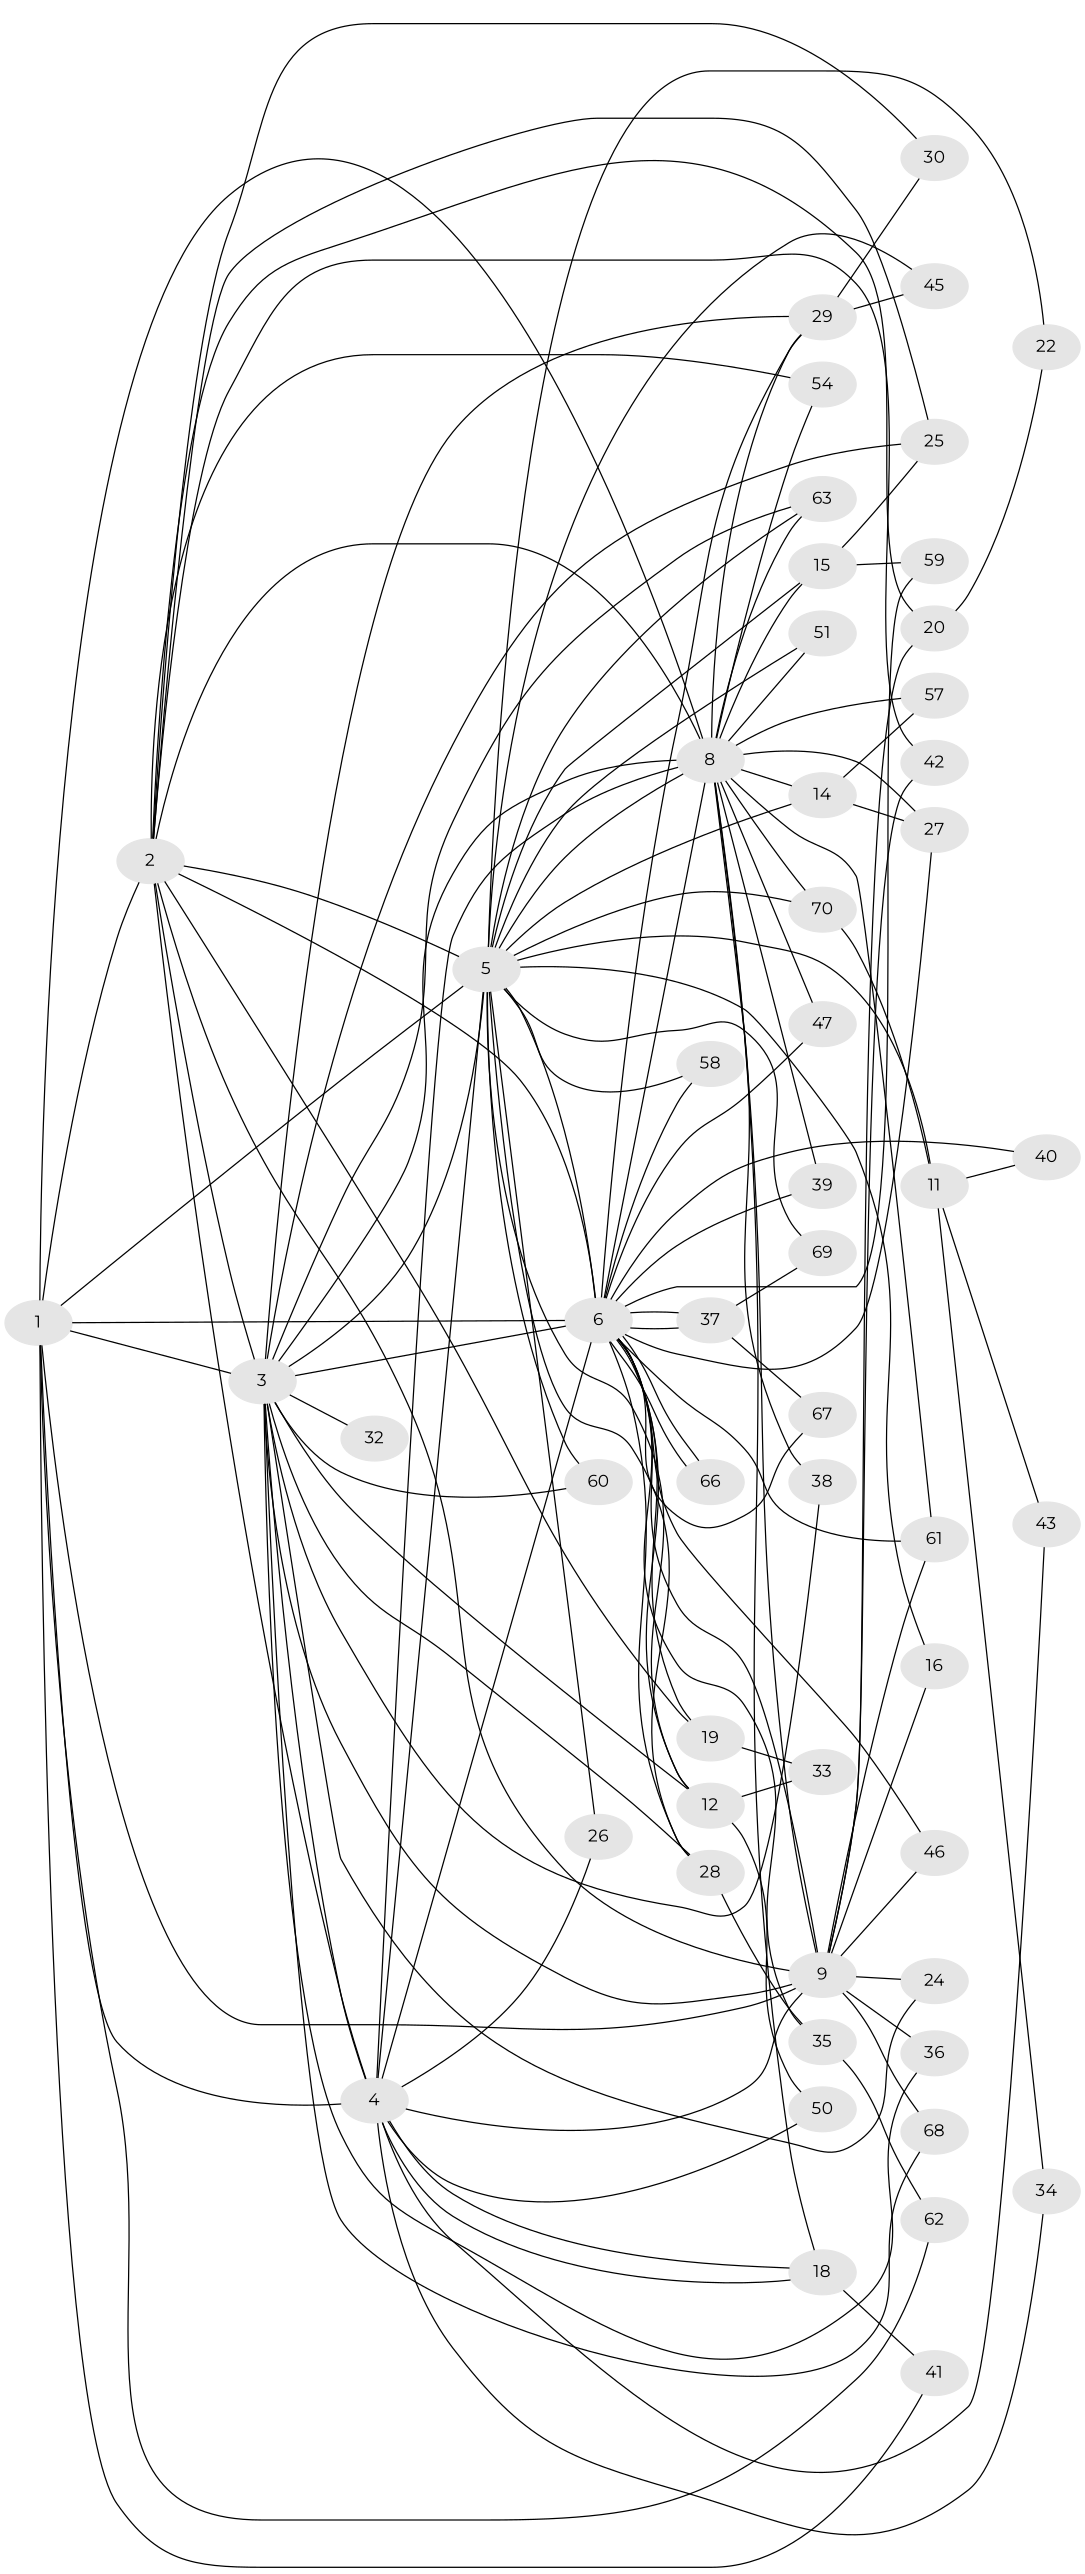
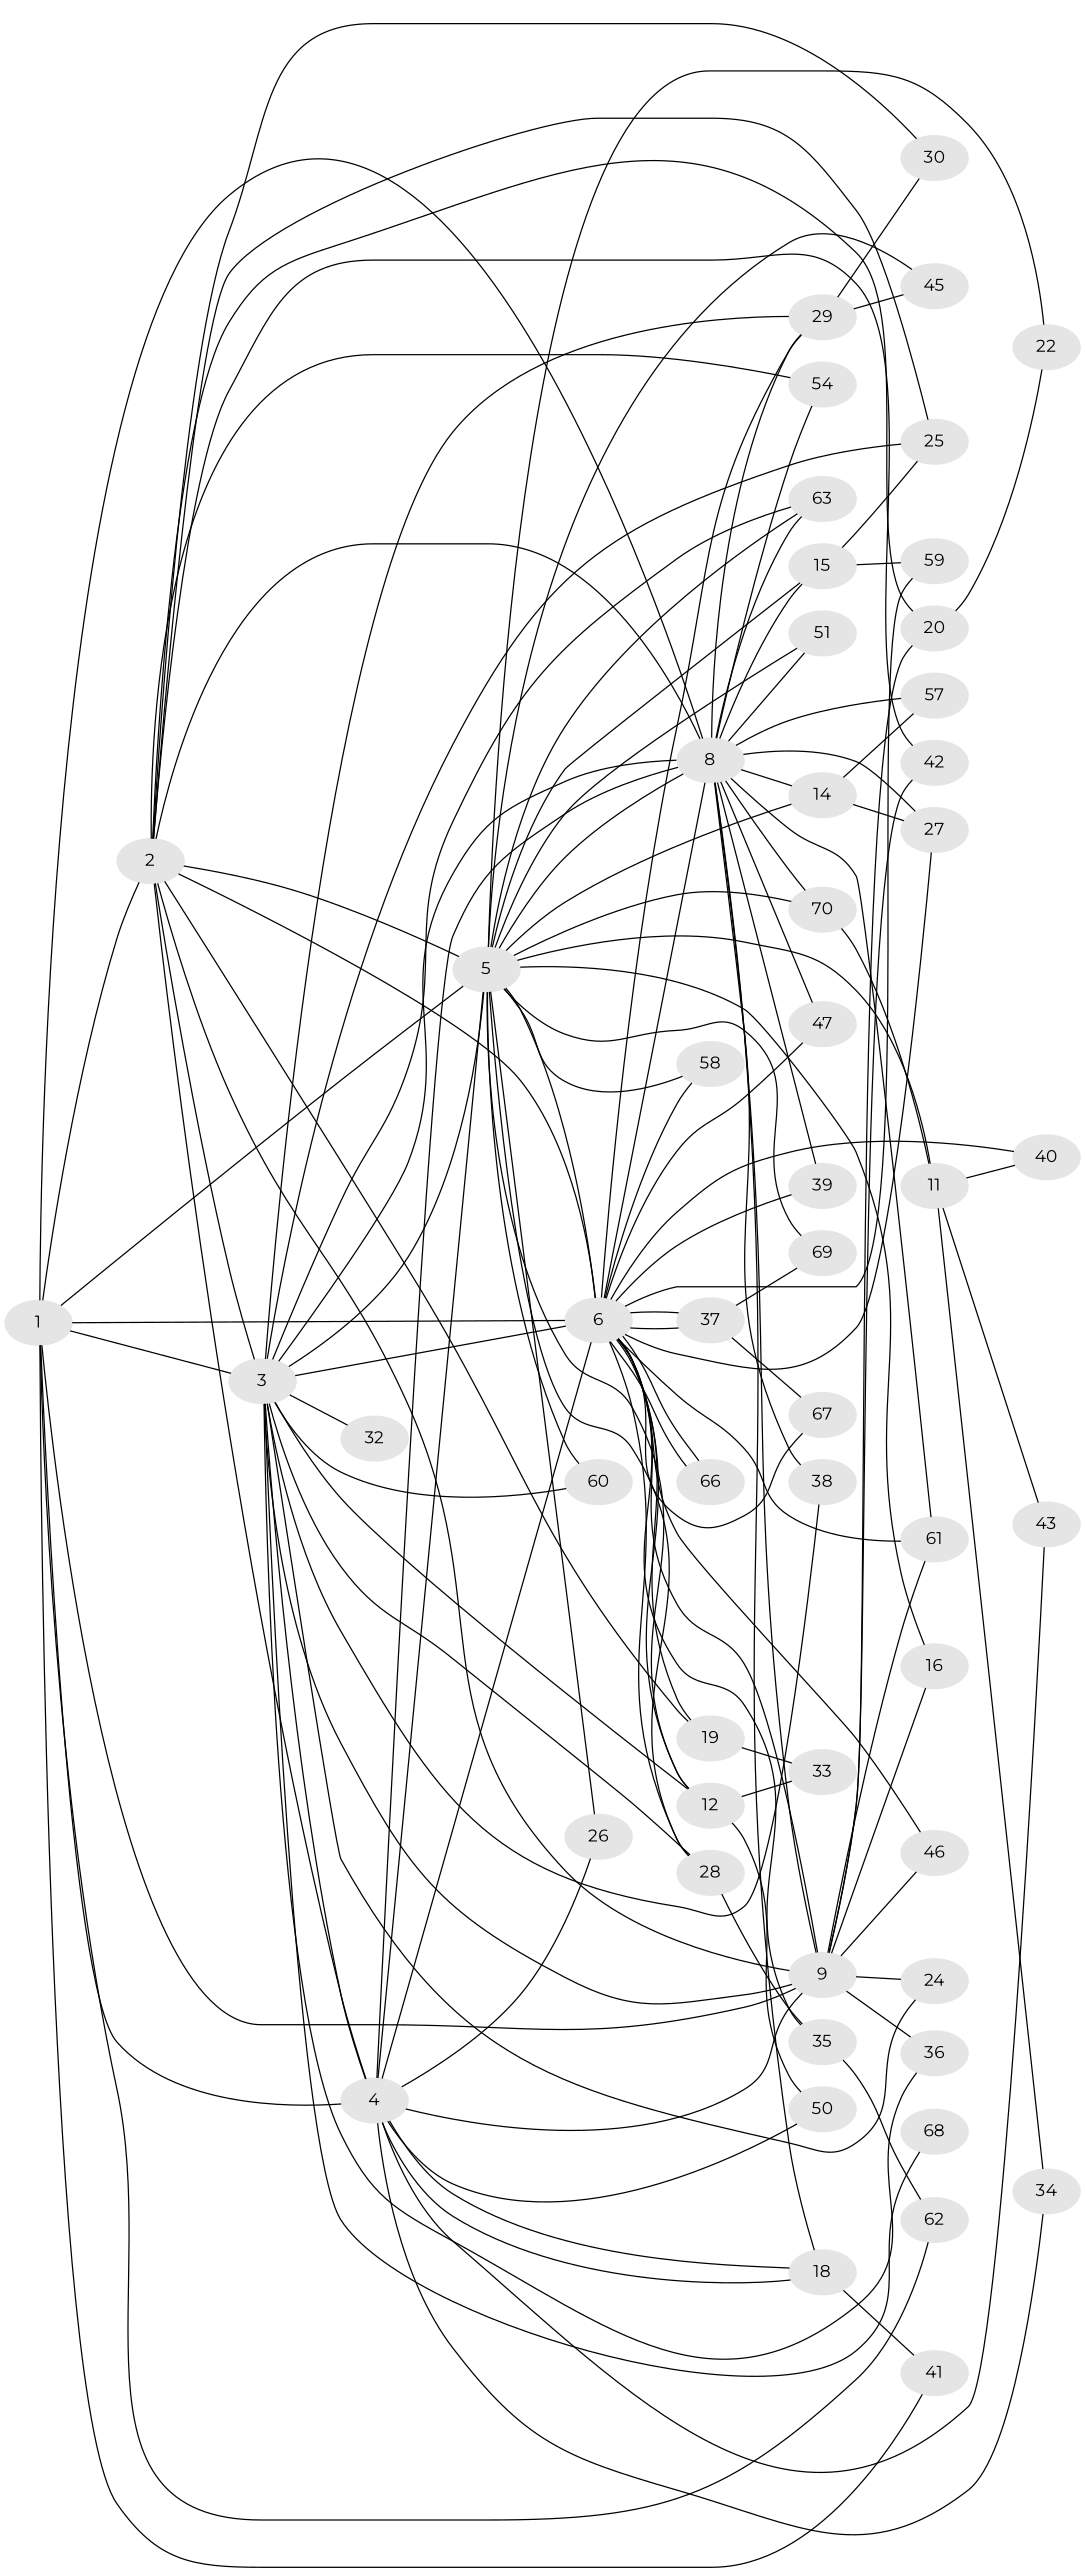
  graph {
    fontname=Montserrat
    rankdir=LR
    node [color=gray90 fontname=Montserrat style=filled]
    edge [fontname=Montserrat]
    1 [super="+48"]
    2 [super="+49"]
    3 [super="+10"]
    4 [super="+21"]
    5 [super="+7"]
    6 [super="+56"]
    8 [super="+23"]
    9 [super="+13"]
    41
    62
    19
    20
    25
    30
    42
    54
    12 [super="+17"]
    24
    28 [super="+44"]
    29 [super="+52"]
    32
    36
    38
    60
    63 [super="+71"]
    68
    18 [super="+64"]
    26
    34
    43
    50
    11 [super="+31"]
    14
    15 [super="+53"]
    16
    22
    45
    51
    58
    69
    70
    27 [super="+55"]
    35
    37
    39
    40
    46
    47
    59
    61 [super="+65"]
    66
    67
    57
    33
    1 -- 2
    1 -- 3 [weight=2]
    1 -- 4
    1 -- 5 [weight=3]
    1 -- 6
    1 -- 8
    1 -- 9
    1 -- 41
    1 -- 62
    2 -- 3 [weight=2]
    2 -- 4
    2 -- 5 [weight=2]
    2 -- 6
    2 -- 8 [weight=2]
    2 -- 9
    2 -- 19
    2 -- 20
    2 -- 25
    2 -- 30
    2 -- 42
    2 -- 54
    3 -- 4 [weight=2]
    3 -- 5 [weight=4]
    3 -- 6 [weight=3]
    3 -- 8 [weight=2]
    3 -- 9 [weight=2]
    3 -- 25
    3 -- 12
    3 -- 24
    3 -- 28
    3 -- 29
    3 -- 32
    3 -- 36
    3 -- 38
    3 -- 60
    3 -- 63
    3 -- 68
    4 -- 5 [weight=3]
    4 -- 6
    4 -- 8 [weight=2]
    4 -- 9 [weight=2]
    4 -- 18
    4 -- 18
    4 -- 26
    4 -- 34
    4 -- 43
    4 -- 50
    5 -- 6 [weight=2]
    5 -- 8 [weight=2]
    5 -- 12
    5 -- 28
    5 -- 60
    5 -- 63
    5 -- 26
    5 -- 11 [weight=2]
    5 -- 14
    5 -- 15
    5 -- 16
    5 -- 22
    5 -- 45
    5 -- 51
    5 -- 58
    5 -- 69
    5 -- 70
    6 -- 8
    6 -- 9
    6 -- 19
    6 -- 12
    6 -- 28
    6 -- 29
    6 -- 58
    6 -- 27
    6 -- 35
    6 -- 37
    6 -- 37
    6 -- 39
    6 -- 40
    6 -- 46
    6 -- 47
    6 -- 59
    6 -- 61
    6 -- 66
    6 -- 66
    6 -- 67
    8 -- 9
    8 -- 54
    8 -- 29
    8 -- 38
    8 -- 63
    8 -- 18
    8 -- 14
    8 -- 15
    8 -- 51
    8 -- 70
    8 -- 27
    8 -- 39
    8 -- 47
    8 -- 61
    8 -- 57
    9 -- 20
    9 -- 42
    9 -- 24
    9 -- 36
-   9 -- 68
    9 -- 16
    9 -- 46
    9 -- 61
    19 -- 33
    20 -- 22
    12 -- 50
    12 -- 33
    28 -- 35
    29 -- 30
    29 -- 45
    18 -- 41
    11 -- 34
    11 -- 43
    11 -- 40
    14 -- 27
    14 -- 57
    15 -- 25
    15 -- 59
    70 -- 11
    35 -- 62
    37 -- 69
    37 -- 67
  }
